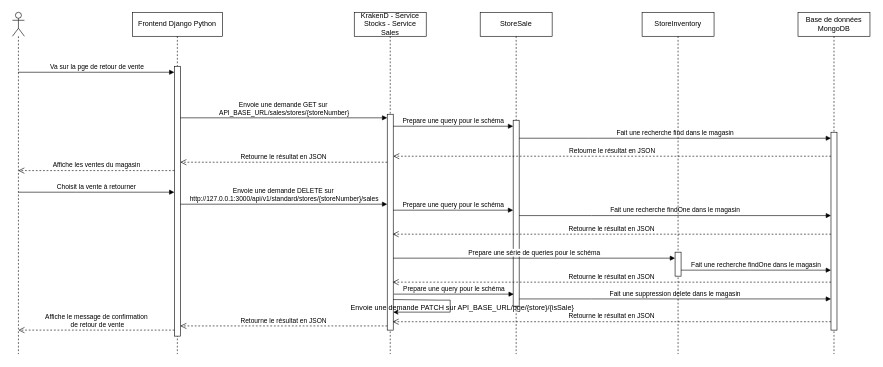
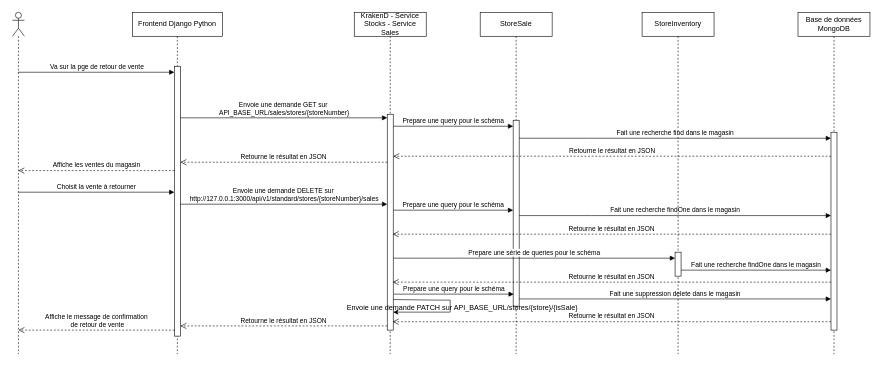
  <mxCell id="0" />
  <mxCell id="1" parent="0" />
  <mxCell id="2" value="Frontend Django Python" style="shape=umlLifeline;perimeter=lifelinePerimeter;whiteSpace=wrap;html=1;container=0;dropTarget=0;collapsible=0;recursiveResize=0;outlineConnect=0;portConstraint=eastwest;newEdgeStyle={&quot;edgeStyle&quot;:&quot;elbowEdgeStyle&quot;,&quot;elbow&quot;:&quot;vertical&quot;,&quot;curved&quot;:0,&quot;rounded&quot;:0};" parent="1" vertex="1"><mxGeometry x="220" y="20" width="150" height="570" as="geometry" /></mxCell>
  <mxCell id="3" value="" style="html=1;points=[];perimeter=orthogonalPerimeter;outlineConnect=0;targetShapes=umlLifeline;portConstraint=eastwest;newEdgeStyle={&quot;edgeStyle&quot;:&quot;elbowEdgeStyle&quot;,&quot;elbow&quot;:&quot;vertical&quot;,&quot;curved&quot;:0,&quot;rounded&quot;:0};" parent="2" vertex="1"><mxGeometry x="70" y="90" width="10" height="450" as="geometry" /></mxCell>
  <mxCell id="4" value="Va sur la pge de retour de vente" style="html=1;verticalAlign=bottom;endArrow=block;edgeStyle=elbowEdgeStyle;elbow=vertical;curved=0;rounded=0;" parent="1" source="5" target="3" edge="1"><mxGeometry x="0.002" relative="1" as="geometry"><mxPoint x="40" y="120" as="sourcePoint" /><Array as="points"><mxPoint x="125" y="120" /></Array><mxPoint x="260" y="120" as="targetPoint" /><mxPoint as="offset" /></mxGeometry></mxCell>
  <mxCell id="5" value="" style="shape=umlLifeline;perimeter=lifelinePerimeter;whiteSpace=wrap;html=1;container=1;dropTarget=0;collapsible=0;recursiveResize=0;outlineConnect=0;portConstraint=eastwest;newEdgeStyle={&quot;curved&quot;:0,&quot;rounded&quot;:0};participant=umlActor;" parent="1" vertex="1"><mxGeometry x="20" y="20" width="20" height="570" as="geometry" /></mxCell>
  <mxCell id="6" value="KrakenD - Service Stocks - Service Sales" style="shape=umlLifeline;perimeter=lifelinePerimeter;whiteSpace=wrap;html=1;container=0;dropTarget=0;collapsible=0;recursiveResize=0;outlineConnect=0;portConstraint=eastwest;newEdgeStyle={&quot;edgeStyle&quot;:&quot;elbowEdgeStyle&quot;,&quot;elbow&quot;:&quot;vertical&quot;,&quot;curved&quot;:0,&quot;rounded&quot;:0};" parent="1" vertex="1"><mxGeometry x="590" y="20" width="120" height="570" as="geometry" /></mxCell>
  <mxCell id="7" value="" style="html=1;points=[];perimeter=orthogonalPerimeter;outlineConnect=0;targetShapes=umlLifeline;portConstraint=eastwest;newEdgeStyle={&quot;edgeStyle&quot;:&quot;elbowEdgeStyle&quot;,&quot;elbow&quot;:&quot;vertical&quot;,&quot;curved&quot;:0,&quot;rounded&quot;:0};" parent="6" vertex="1"><mxGeometry x="55" y="170" width="10" height="360" as="geometry" /></mxCell>
  <mxCell id="8" value="StoreSale" style="shape=umlLifeline;perimeter=lifelinePerimeter;whiteSpace=wrap;html=1;container=0;dropTarget=0;collapsible=0;recursiveResize=0;outlineConnect=0;portConstraint=eastwest;newEdgeStyle={&quot;edgeStyle&quot;:&quot;elbowEdgeStyle&quot;,&quot;elbow&quot;:&quot;vertical&quot;,&quot;curved&quot;:0,&quot;rounded&quot;:0};" parent="1" vertex="1"><mxGeometry x="800" y="20" width="120" height="570" as="geometry" /></mxCell>
  <mxCell id="9" value="" style="html=1;points=[];perimeter=orthogonalPerimeter;outlineConnect=0;targetShapes=umlLifeline;portConstraint=eastwest;newEdgeStyle={&quot;edgeStyle&quot;:&quot;elbowEdgeStyle&quot;,&quot;elbow&quot;:&quot;vertical&quot;,&quot;curved&quot;:0,&quot;rounded&quot;:0};" parent="8" vertex="1"><mxGeometry x="55" y="180" width="10" height="310" as="geometry" /></mxCell>
  <mxCell id="10" value="Base de données MongoDB" style="shape=umlLifeline;perimeter=lifelinePerimeter;whiteSpace=wrap;html=1;container=0;dropTarget=0;collapsible=0;recursiveResize=0;outlineConnect=0;portConstraint=eastwest;newEdgeStyle={&quot;edgeStyle&quot;:&quot;elbowEdgeStyle&quot;,&quot;elbow&quot;:&quot;vertical&quot;,&quot;curved&quot;:0,&quot;rounded&quot;:0};" parent="1" vertex="1"><mxGeometry x="1330" y="20" width="120" height="570" as="geometry" /></mxCell>
  <mxCell id="11" value="" style="html=1;points=[];perimeter=orthogonalPerimeter;outlineConnect=0;targetShapes=umlLifeline;portConstraint=eastwest;newEdgeStyle={&quot;edgeStyle&quot;:&quot;elbowEdgeStyle&quot;,&quot;elbow&quot;:&quot;vertical&quot;,&quot;curved&quot;:0,&quot;rounded&quot;:0};" parent="10" vertex="1"><mxGeometry x="55" y="200" width="10" height="330" as="geometry" /></mxCell>
  <mxCell id="12" value="Envoie une demande GET sur&amp;nbsp;&lt;div&gt;API_BASE_URL/sales/stores/{storeNumber}&lt;/div&gt;" style="html=1;verticalAlign=bottom;endArrow=block;edgeStyle=elbowEdgeStyle;elbow=vertical;curved=0;rounded=0;" parent="1" source="3" edge="1"><mxGeometry x="0.003" relative="1" as="geometry"><mxPoint x="285" y="196" as="sourcePoint" /><Array as="points"><mxPoint x="405.52" y="196" /></Array><mxPoint x="645" y="196" as="targetPoint" /><mxPoint as="offset" /></mxGeometry></mxCell>
  <mxCell id="13" value="Prepare une query pour le schéma" style="html=1;verticalAlign=bottom;endArrow=block;edgeStyle=elbowEdgeStyle;elbow=vertical;curved=0;rounded=0;" parent="1" source="7" target="9" edge="1"><mxGeometry relative="1" as="geometry"><mxPoint x="670" y="210" as="sourcePoint" /><Array as="points"><mxPoint x="755.52" y="210" /></Array><mxPoint x="915.19" y="210" as="targetPoint" /></mxGeometry></mxCell>
  <mxCell id="14" value="Fait une recherche find dans le magasin" style="html=1;verticalAlign=bottom;endArrow=block;edgeStyle=elbowEdgeStyle;elbow=vertical;curved=0;rounded=0;" parent="1" source="9" target="11" edge="1"><mxGeometry relative="1" as="geometry"><mxPoint x="880" y="230" as="sourcePoint" /><Array as="points"><mxPoint x="980.52" y="230" /></Array><mxPoint x="1150" y="230" as="targetPoint" /></mxGeometry></mxCell>
  <mxCell id="15" value="Retourne le résultat en JSON" style="html=1;verticalAlign=bottom;endArrow=open;dashed=1;endSize=8;edgeStyle=elbowEdgeStyle;elbow=vertical;curved=0;rounded=0;" parent="1" source="11" target="7" edge="1"><mxGeometry relative="1" as="geometry"><mxPoint x="890" y="260" as="targetPoint" /><Array as="points"><mxPoint x="955.333" y="260" /></Array><mxPoint x="1085.333" y="260" as="sourcePoint" /></mxGeometry></mxCell>
  <mxCell id="16" value="Retourne le résultat en JSON" style="html=1;verticalAlign=bottom;endArrow=open;dashed=1;endSize=8;edgeStyle=elbowEdgeStyle;elbow=vertical;curved=0;rounded=0;" parent="1" source="7" target="3" edge="1"><mxGeometry relative="1" as="geometry"><mxPoint x="310" y="270" as="targetPoint" /><Array as="points"><mxPoint x="490.333" y="270" /></Array><mxPoint x="640" y="270" as="sourcePoint" /></mxGeometry></mxCell>
  <mxCell id="17" value="Affiche les ventes du magasin" style="html=1;verticalAlign=bottom;endArrow=open;dashed=1;endSize=8;edgeStyle=elbowEdgeStyle;elbow=vertical;curved=0;rounded=0;" parent="1" source="3" edge="1"><mxGeometry relative="1" as="geometry"><mxPoint x="29.81" y="284" as="targetPoint" /><Array as="points"><mxPoint x="105.333" y="284" /></Array><mxPoint x="275" y="284" as="sourcePoint" /></mxGeometry></mxCell>
  <mxCell id="18" value="Choisit la vente à retourner" style="html=1;verticalAlign=bottom;endArrow=block;edgeStyle=elbowEdgeStyle;elbow=vertical;curved=0;rounded=0;" parent="1" edge="1"><mxGeometry x="0.002" relative="1" as="geometry"><mxPoint x="30" y="320" as="sourcePoint" /><Array as="points"><mxPoint x="125" y="320" /></Array><mxPoint x="290" y="320" as="targetPoint" /><mxPoint as="offset" /></mxGeometry></mxCell>
  <mxCell id="19" value="Envoie une demande DELETE sur&amp;nbsp;&lt;div&gt;http://127.0.0.1:3000/api/v1/standard/stores/{storeNumber}/sales&lt;/div&gt;" style="html=1;verticalAlign=bottom;endArrow=block;edgeStyle=elbowEdgeStyle;elbow=vertical;curved=0;rounded=0;" parent="1" edge="1"><mxGeometry x="0.003" relative="1" as="geometry"><mxPoint x="300" y="340" as="sourcePoint" /><Array as="points"><mxPoint x="405.52" y="340" /></Array><mxPoint x="645" y="340" as="targetPoint" /><mxPoint as="offset" /></mxGeometry></mxCell>
  <mxCell id="20" value="Prepare une query pour le schéma" style="html=1;verticalAlign=bottom;endArrow=block;edgeStyle=elbowEdgeStyle;elbow=vertical;curved=0;rounded=0;" parent="1" source="7" target="9" edge="1"><mxGeometry relative="1" as="geometry"><mxPoint x="660" y="350" as="sourcePoint" /><Array as="points"><mxPoint x="760.52" y="350" /></Array><mxPoint x="830" y="350" as="targetPoint" /></mxGeometry></mxCell>
  <mxCell id="21" value="Fait une recherche findOne dans le magasin" style="html=1;verticalAlign=bottom;endArrow=block;edgeStyle=elbowEdgeStyle;elbow=vertical;curved=0;rounded=0;" parent="1" target="11" edge="1"><mxGeometry relative="1" as="geometry"><mxPoint x="865" y="359" as="sourcePoint" /><Array as="points"><mxPoint x="985.52" y="359" /></Array><mxPoint x="1105" y="359" as="targetPoint" /></mxGeometry></mxCell>
  <mxCell id="22" value="Retourne le résultat en JSON" style="html=1;verticalAlign=bottom;endArrow=open;dashed=1;endSize=8;edgeStyle=elbowEdgeStyle;elbow=vertical;curved=0;rounded=0;" parent="1" source="11" edge="1"><mxGeometry relative="1" as="geometry"><mxPoint x="654" y="390" as="targetPoint" /><Array as="points"><mxPoint x="954.333" y="390" /></Array><mxPoint x="1104" y="390" as="sourcePoint" /></mxGeometry></mxCell>
  <mxCell id="23" value="Prepare une query pour le schéma" style="html=1;verticalAlign=bottom;endArrow=block;edgeStyle=elbowEdgeStyle;elbow=vertical;curved=0;rounded=0;" parent="1" edge="1"><mxGeometry relative="1" as="geometry"><mxPoint x="656" y="490" as="sourcePoint" /><Array as="points"><mxPoint x="761.52" y="490" /></Array><mxPoint x="856" y="490" as="targetPoint" /></mxGeometry></mxCell>
  <mxCell id="24" value="Fait une suppression delete dans le magasin" style="html=1;verticalAlign=bottom;endArrow=block;edgeStyle=elbowEdgeStyle;elbow=vertical;curved=0;rounded=0;" parent="1" edge="1"><mxGeometry relative="1" as="geometry"><mxPoint x="865" y="498" as="sourcePoint" /><Array as="points"><mxPoint x="985.52" y="498" /></Array><mxPoint x="1385" y="498" as="targetPoint" /></mxGeometry></mxCell>
  <mxCell id="25" value="Retourne le résultat en JSON" style="html=1;verticalAlign=bottom;endArrow=open;dashed=1;endSize=8;edgeStyle=elbowEdgeStyle;elbow=vertical;curved=0;rounded=0;" parent="1" edge="1"><mxGeometry relative="1" as="geometry"><mxPoint x="654" y="536" as="targetPoint" /><Array as="points"><mxPoint x="954.333" y="536" /></Array><mxPoint x="1385" y="536" as="sourcePoint" /></mxGeometry></mxCell>
  <mxCell id="26" value="Retourne le résultat en JSON" style="html=1;verticalAlign=bottom;endArrow=open;dashed=1;endSize=8;edgeStyle=elbowEdgeStyle;elbow=vertical;curved=0;rounded=0;" parent="1" edge="1"><mxGeometry relative="1" as="geometry"><mxPoint x="300" y="543" as="targetPoint" /><Array as="points"><mxPoint x="490.333" y="543" /></Array><mxPoint x="645" y="543" as="sourcePoint" /></mxGeometry></mxCell>
  <mxCell id="27" value="Affiche le message de confirmation&lt;div&gt;&amp;nbsp;de retour de vente&lt;/div&gt;" style="html=1;verticalAlign=bottom;endArrow=open;dashed=1;endSize=8;edgeStyle=elbowEdgeStyle;elbow=vertical;curved=0;rounded=0;" parent="1" edge="1"><mxGeometry relative="1" as="geometry"><mxPoint x="30" y="550" as="targetPoint" /><Array as="points"><mxPoint x="105.523" y="550" /></Array><mxPoint x="290.19" y="550" as="sourcePoint" /></mxGeometry></mxCell>
  <mxCell id="28" value="StoreInventory" style="shape=umlLifeline;perimeter=lifelinePerimeter;whiteSpace=wrap;html=1;container=0;dropTarget=0;collapsible=0;recursiveResize=0;outlineConnect=0;portConstraint=eastwest;newEdgeStyle={&quot;edgeStyle&quot;:&quot;elbowEdgeStyle&quot;,&quot;elbow&quot;:&quot;vertical&quot;,&quot;curved&quot;:0,&quot;rounded&quot;:0};" parent="1" vertex="1"><mxGeometry x="1070" y="20" width="120" height="570" as="geometry" /></mxCell>
  <mxCell id="29" value="" style="html=1;points=[];perimeter=orthogonalPerimeter;outlineConnect=0;targetShapes=umlLifeline;portConstraint=eastwest;newEdgeStyle={&quot;edgeStyle&quot;:&quot;elbowEdgeStyle&quot;,&quot;elbow&quot;:&quot;vertical&quot;,&quot;curved&quot;:0,&quot;rounded&quot;:0};" parent="28" vertex="1"><mxGeometry x="55" y="400" width="10" height="40" as="geometry" /></mxCell>
  <mxCell id="30" value="Prepare une série de queries pour le schéma" style="html=1;verticalAlign=bottom;endArrow=block;edgeStyle=elbowEdgeStyle;elbow=vertical;curved=0;rounded=0;" parent="1" source="7" target="29" edge="1"><mxGeometry relative="1" as="geometry"><mxPoint x="660" y="430" as="sourcePoint" /><Array as="points"><mxPoint x="765.52" y="430" /></Array><mxPoint x="1060" y="430" as="targetPoint" /></mxGeometry></mxCell>
  <mxCell id="31" value="Fait une recherche findOne dans le magasin" style="html=1;verticalAlign=bottom;endArrow=block;edgeStyle=elbowEdgeStyle;elbow=vertical;curved=0;rounded=0;" parent="1" source="29" target="11" edge="1"><mxGeometry relative="1" as="geometry"><mxPoint x="1150" y="450" as="sourcePoint" /><Array as="points"><mxPoint x="1250.52" y="450" /></Array><mxPoint x="1360" y="450" as="targetPoint" /></mxGeometry></mxCell>
  <mxCell id="32" value="Retourne le résultat en JSON" style="html=1;verticalAlign=bottom;endArrow=open;dashed=1;endSize=8;edgeStyle=elbowEdgeStyle;elbow=vertical;curved=0;rounded=0;" parent="1" edge="1"><mxGeometry relative="1" as="geometry"><mxPoint x="654" y="470" as="targetPoint" /><Array as="points"><mxPoint x="954.333" y="470" /></Array><mxPoint x="1385" y="470" as="sourcePoint" /></mxGeometry></mxCell>
  <mxCell id="33" value="" style="endArrow=classic;html=1;rounded=0;" edge="1" parent="1" target="7"><mxGeometry width="50" height="50" relative="1" as="geometry"><mxPoint x="655" y="499" as="sourcePoint" /><mxPoint x="780" y="590" as="targetPoint" /><Array as="points"><mxPoint x="730" y="500" /><mxPoint x="750" y="500" /><mxPoint x="750" y="520" /></Array></mxGeometry></mxCell>
- <mxCell id="34" value="Envoie une demande PATCH sur API_BASE_URL/pge/{store}/{isSale}" style="text;html=1;align=center;verticalAlign=middle;resizable=0;points=[];autosize=1;strokeColor=none;fillColor=none;" vertex="1" parent="1"><mxGeometry x="540" y="498" width="460" height="30" as="geometry" /></mxCell>
+ <mxCell id="34" value="Envoie une demande PATCH sur API_BASE_URL/stores/{store}/{isSale}" style="text;html=1;align=center;verticalAlign=middle;resizable=0;points=[];autosize=1;strokeColor=none;fillColor=none;" vertex="1" parent="1"><mxGeometry x="540" y="498" width="460" height="30" as="geometry" /></mxCell>
